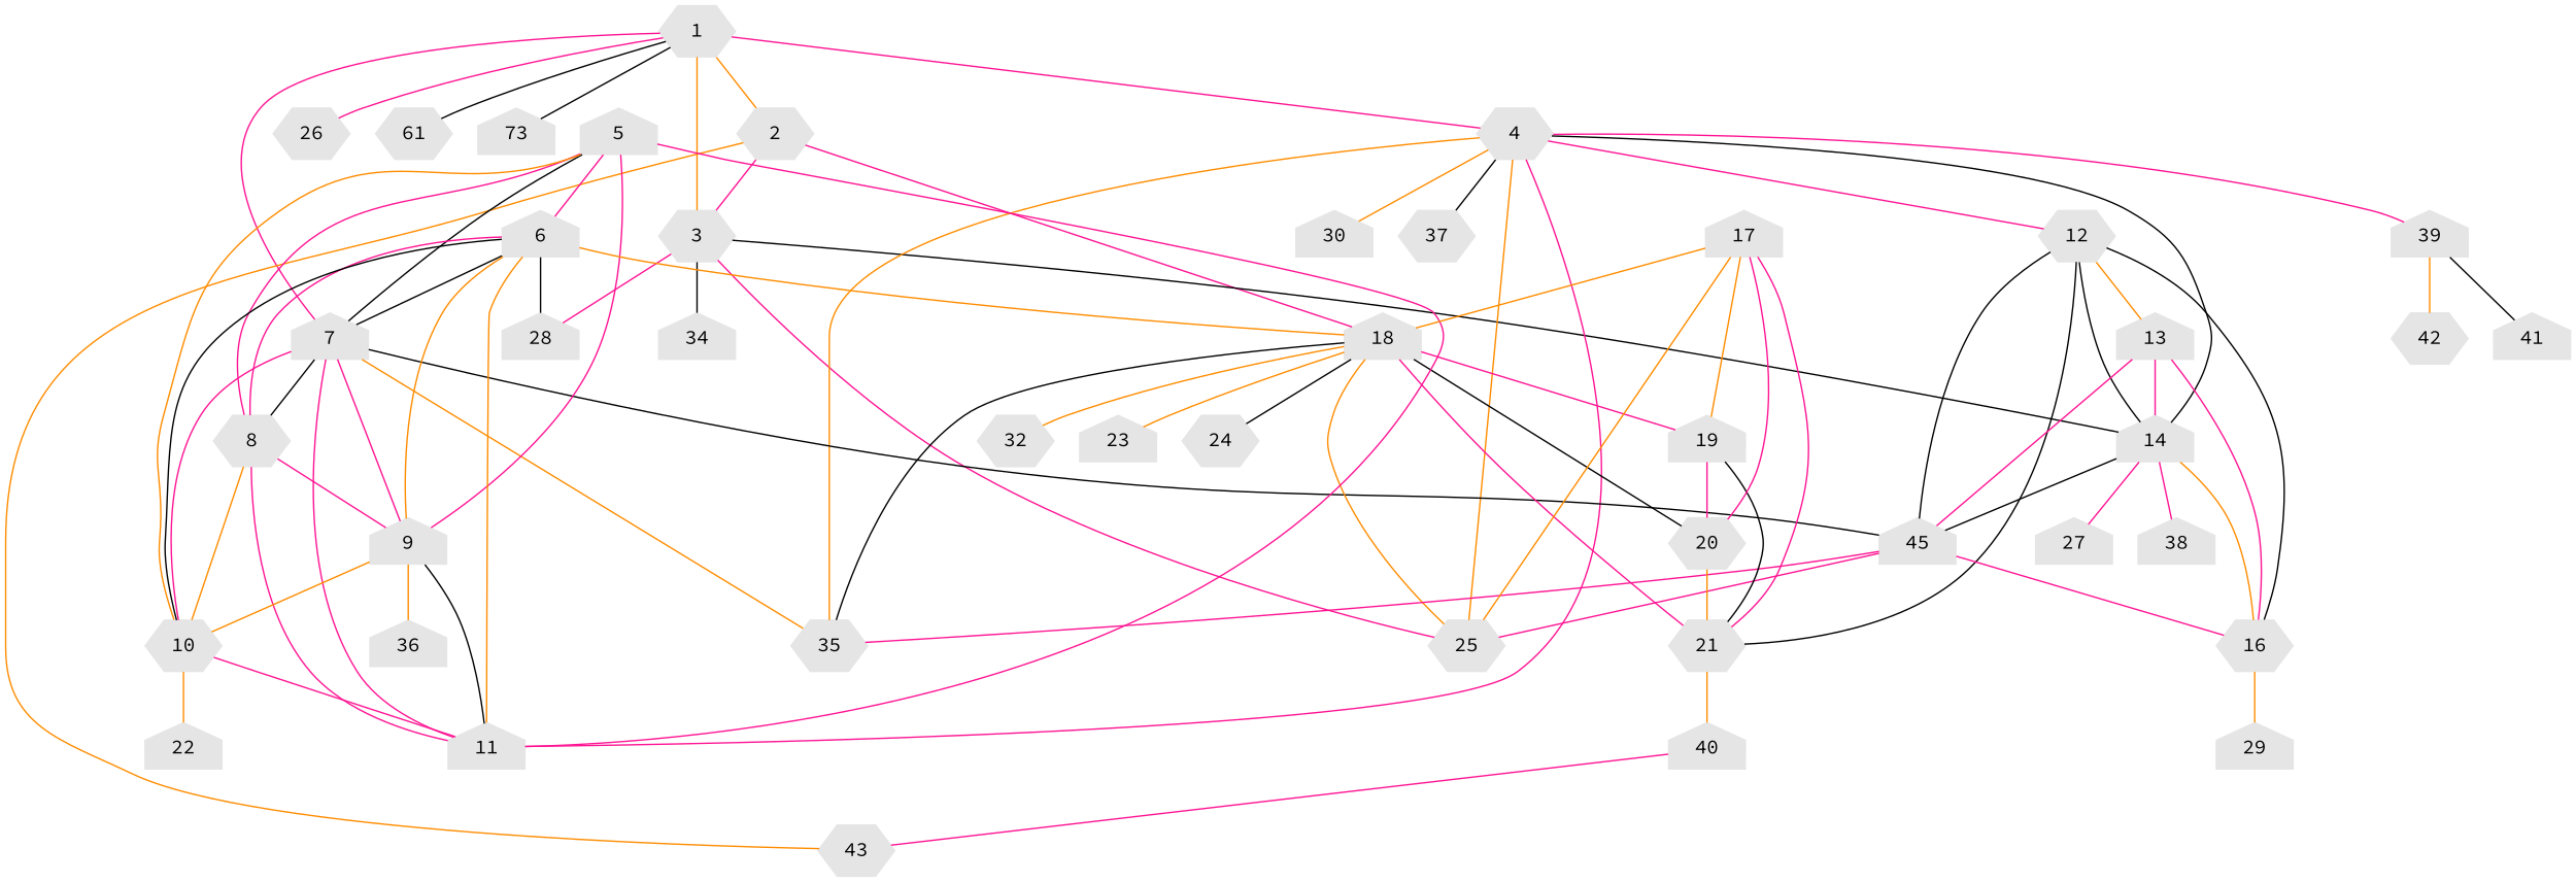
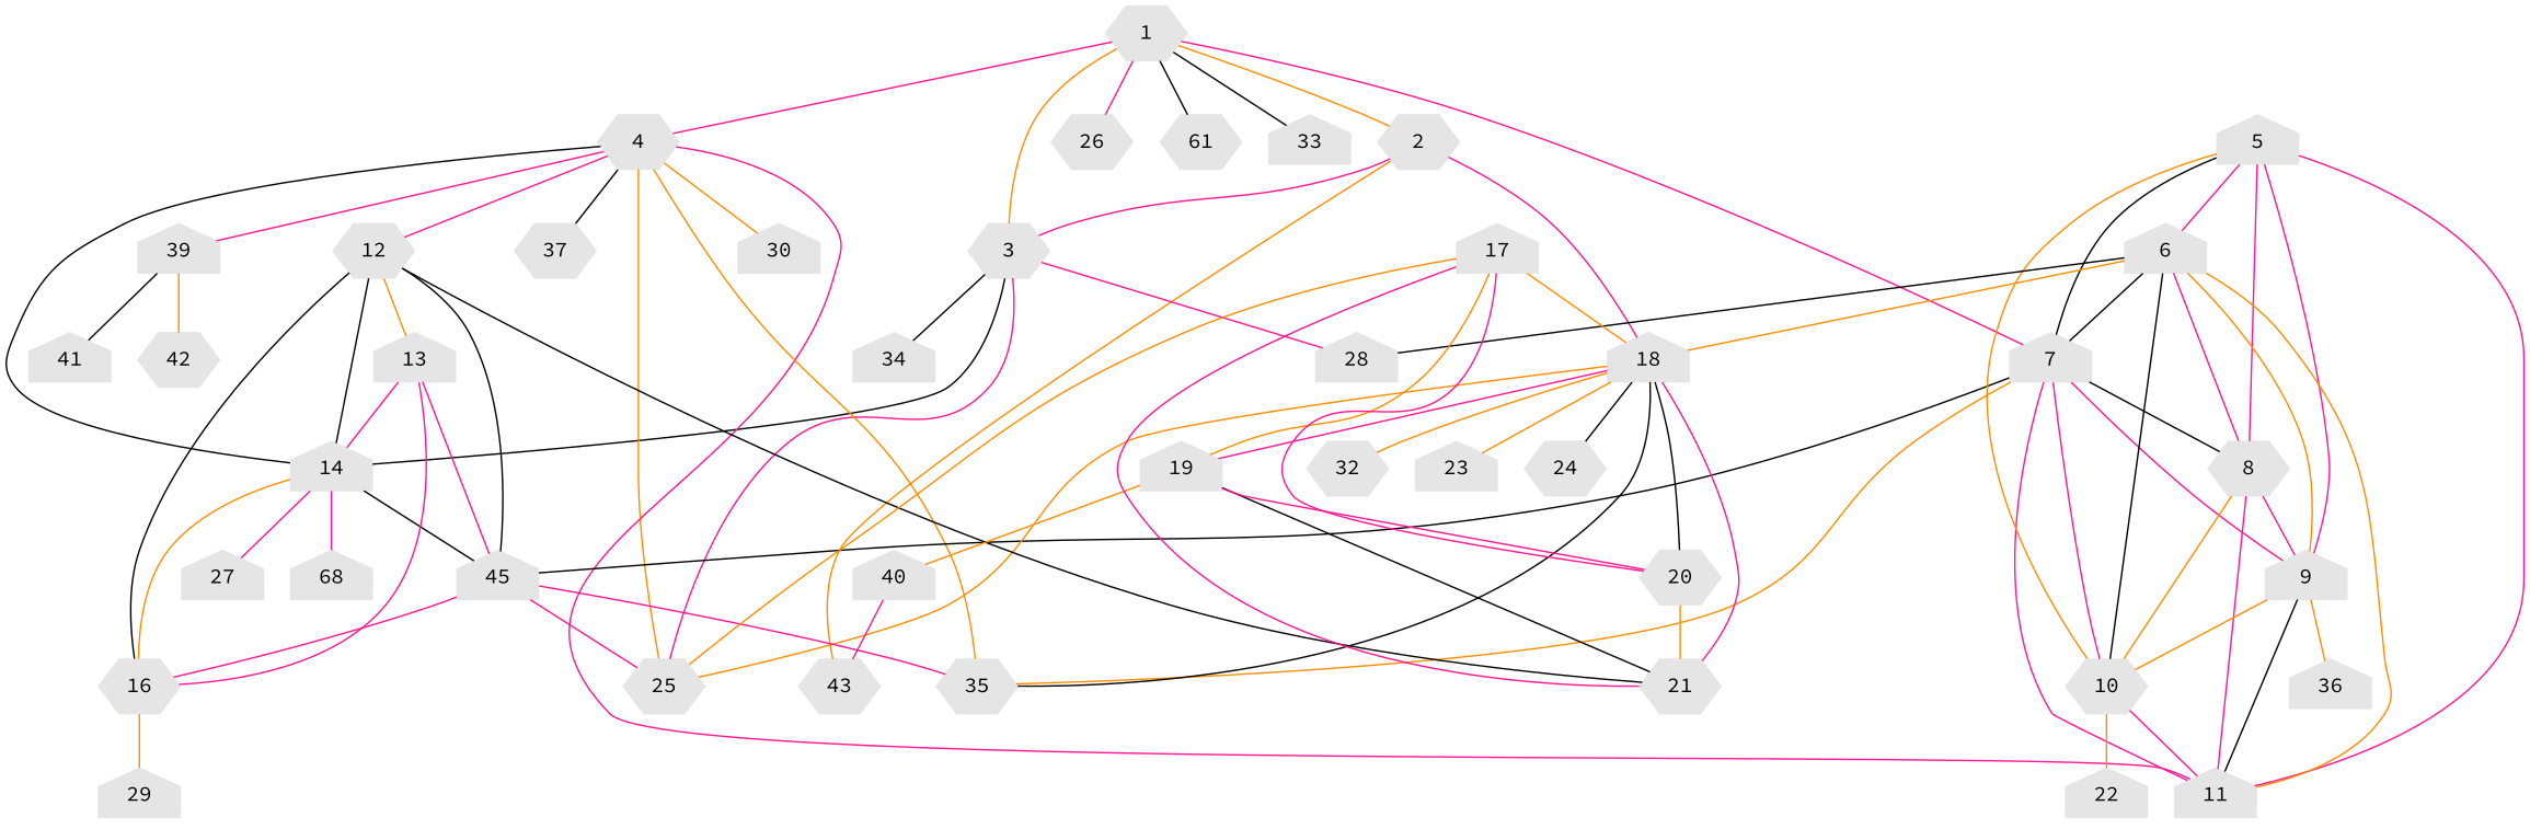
  graph {
    fontname="Source Code Pro"
    node [color=gray90 fontname="Source Code Pro" shape=house style=filled]
    edge [color=deeppink fontname="Source Code Pro" weight=1.0]
    1 [shape=hexagon]
    2 [shape=hexagon]
    3 [shape=hexagon]
    4 [shape=hexagon]
    7
    26 [shape=hexagon]
    n7 [label=61 shape=hexagon]
-   33 [label=73]
+   33
    18
    43 [shape=hexagon]
    14
    25 [shape=hexagon]
    28
    34
    11
    12 [shape=hexagon]
    30
    35 [shape=hexagon]
    37 [shape=hexagon]
    39
    8 [shape=hexagon]
    9
    10 [shape=hexagon]
    n24 [label=45]
    21 [shape=hexagon]
    19
    20 [shape=hexagon]
    23
    24 [shape=hexagon]
    32 [shape=hexagon]
    16 [shape=hexagon]
    27
-   38
+   38 [label=68]
    13
    40
    41
    42 [shape=hexagon]
    5
    6
    36
    22
    29
    17
    1 -- 2 [color=darkorange weight=5.0]
    1 -- 3 [color=darkorange weight=5.0]
    1 -- 4
    1 -- 7 [weight=2.0]
    1 -- 26 [weight=3.0]
    1 -- n7 [color=black]
    1 -- 33 [color=black]
    2 -- 3
    2 -- 18
    2 -- 43 [color=darkorange]
    3 -- 14 [color=black]
    3 -- 25
    3 -- 28
    3 -- 34 [color=black]
    4 -- 14 [color=black]
    4 -- 25 [color=darkorange weight=5.0]
    4 -- 11
    4 -- 12
    4 -- 30 [color=darkorange]
    4 -- 35 [color=darkorange weight=4.0]
    4 -- 37 [color=black]
    4 -- 39
    7 -- 11
    7 -- 35 [color=darkorange weight=2.0]
    7 -- 8 [color=black]
    7 -- 9
    7 -- 10
    7 -- n24 [color=black]
    18 -- 25 [color=darkorange]
    18 -- 35 [color=black]
    18 -- 21 [weight=3.0]
    18 -- 19 [weight=3.0]
    18 -- 20 [color=black weight=7.0]
    18 -- 23 [color=darkorange]
    18 -- 24 [color=black]
    18 -- 32 [color=darkorange]
    14 -- n24 [color=black weight=3.0]
    14 -- 16 [color=darkorange weight=3.0]
    14 -- 27
    14 -- 38 [weight=3.0]
    12 -- 14 [color=black weight=3.0]
    12 -- n24 [color=black]
    12 -- 21 [color=black]
    12 -- 16 [color=black]
    12 -- 13 [color=darkorange]
    39 -- 41 [color=black]
    39 -- 42 [color=darkorange weight=3.0]
    8 -- 11
    8 -- 9
    8 -- 10 [color=darkorange]
    9 -- 11 [color=black]
    9 -- 10 [color=darkorange]
    9 -- 36 [color=darkorange]
    10 -- 11
    10 -- 22 [color=darkorange weight=3.0]
    n24 -- 25
    n24 -- 35
    n24 -- 16
-   21 -- 40 [color=darkorange weight=2.0]
+   19 -- 40 [color=darkorange weight=2.0]
    19 -- 21 [color=black]
    19 -- 20
    20 -- 21 [color=darkorange]
    16 -- 29 [color=darkorange]
    13 -- 14 [weight=3.0]
    13 -- n24
    13 -- 16
    40 -- 43
    5 -- 7 [color=black]
    5 -- 11
    5 -- 8
    5 -- 9
    5 -- 10 [color=darkorange]
    5 -- 6
    6 -- 7 [color=black]
    6 -- 18 [color=darkorange]
    6 -- 28 [color=black weight=5.0]
    6 -- 11 [color=darkorange]
    6 -- 8
    6 -- 9 [color=darkorange]
    6 -- 10 [color=black]
    17 -- 18 [color=darkorange weight=3.0]
    17 -- 25 [color=darkorange]
    17 -- 21
    17 -- 19 [color=darkorange]
    17 -- 20
  }
